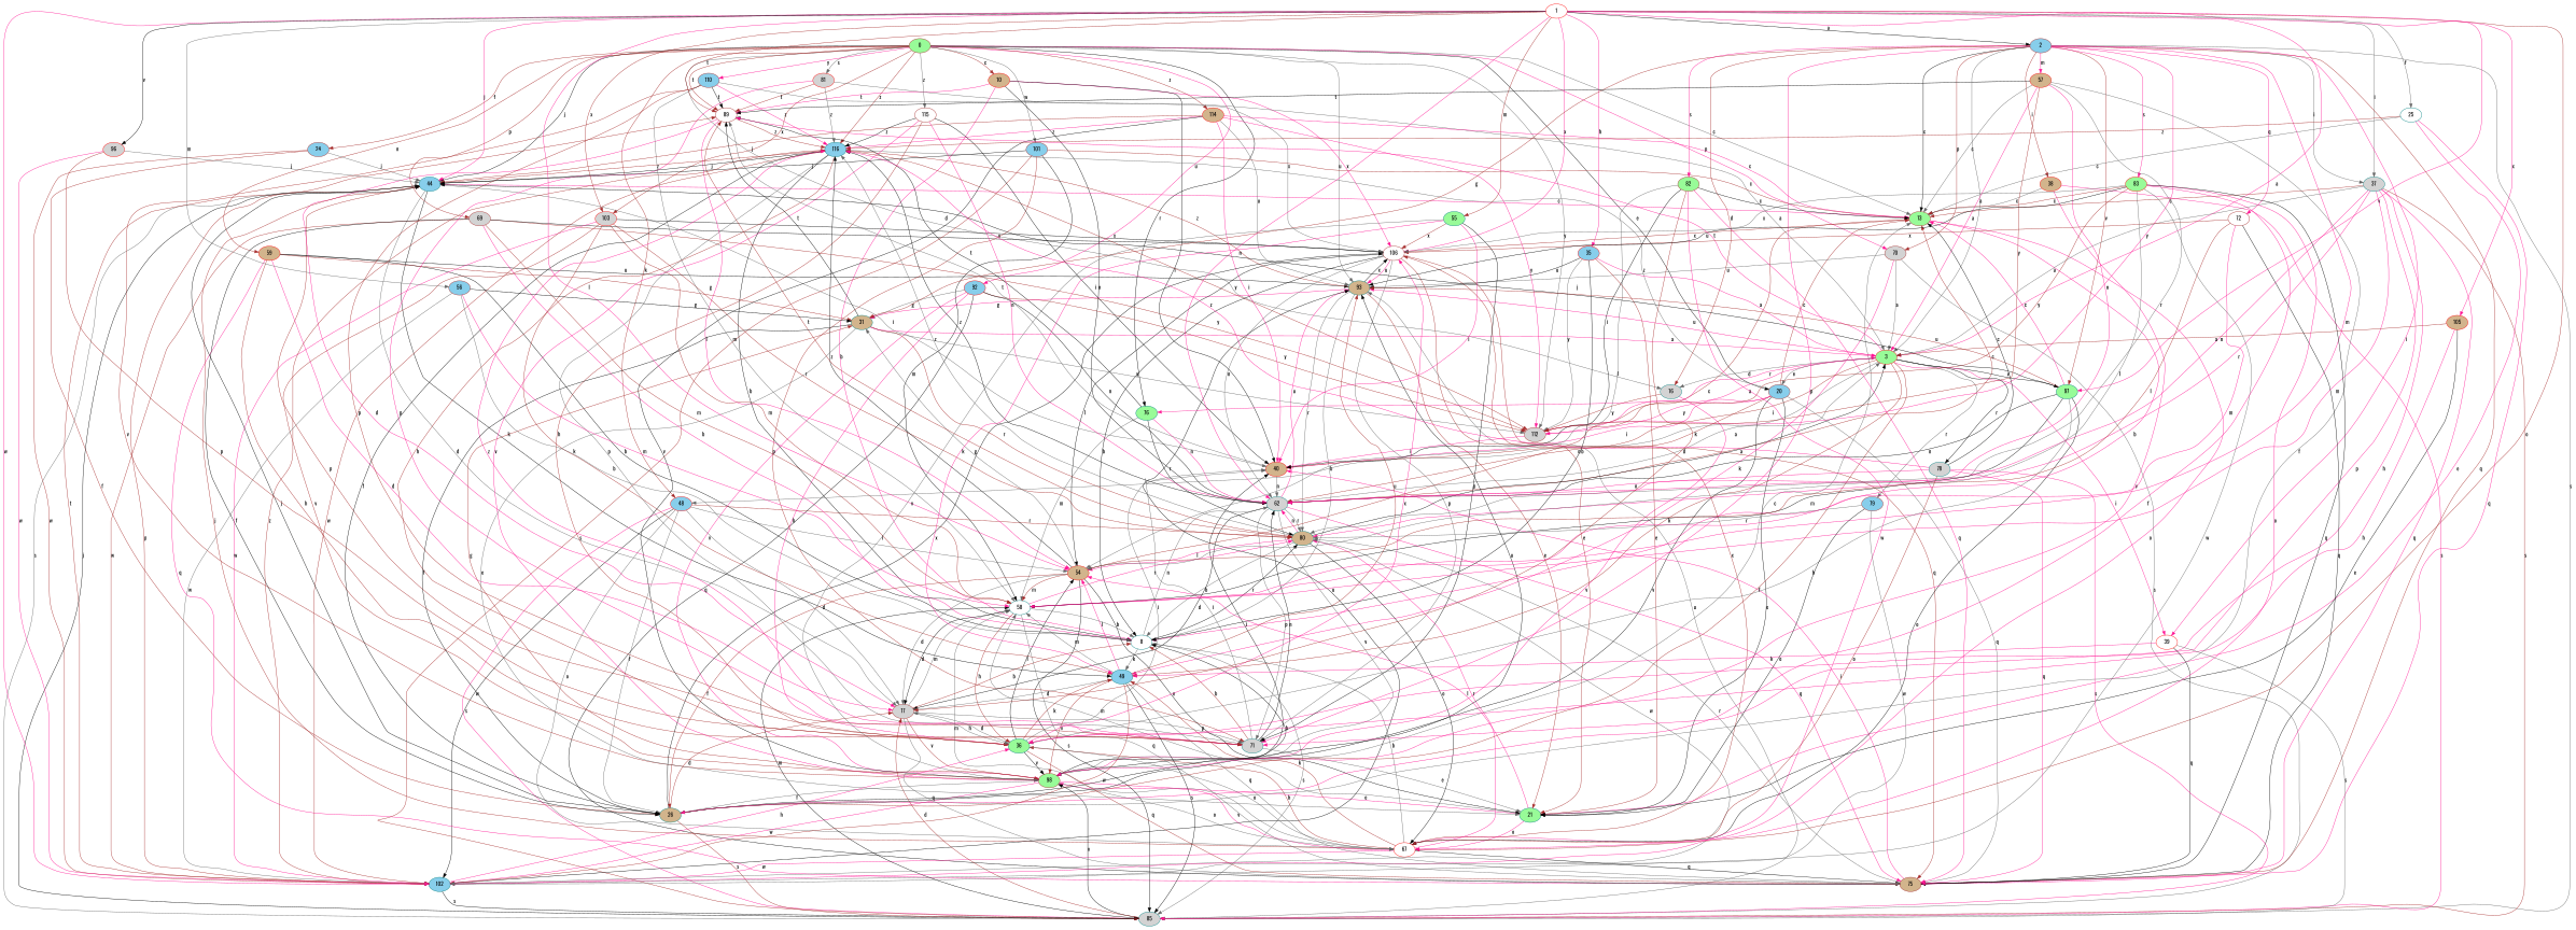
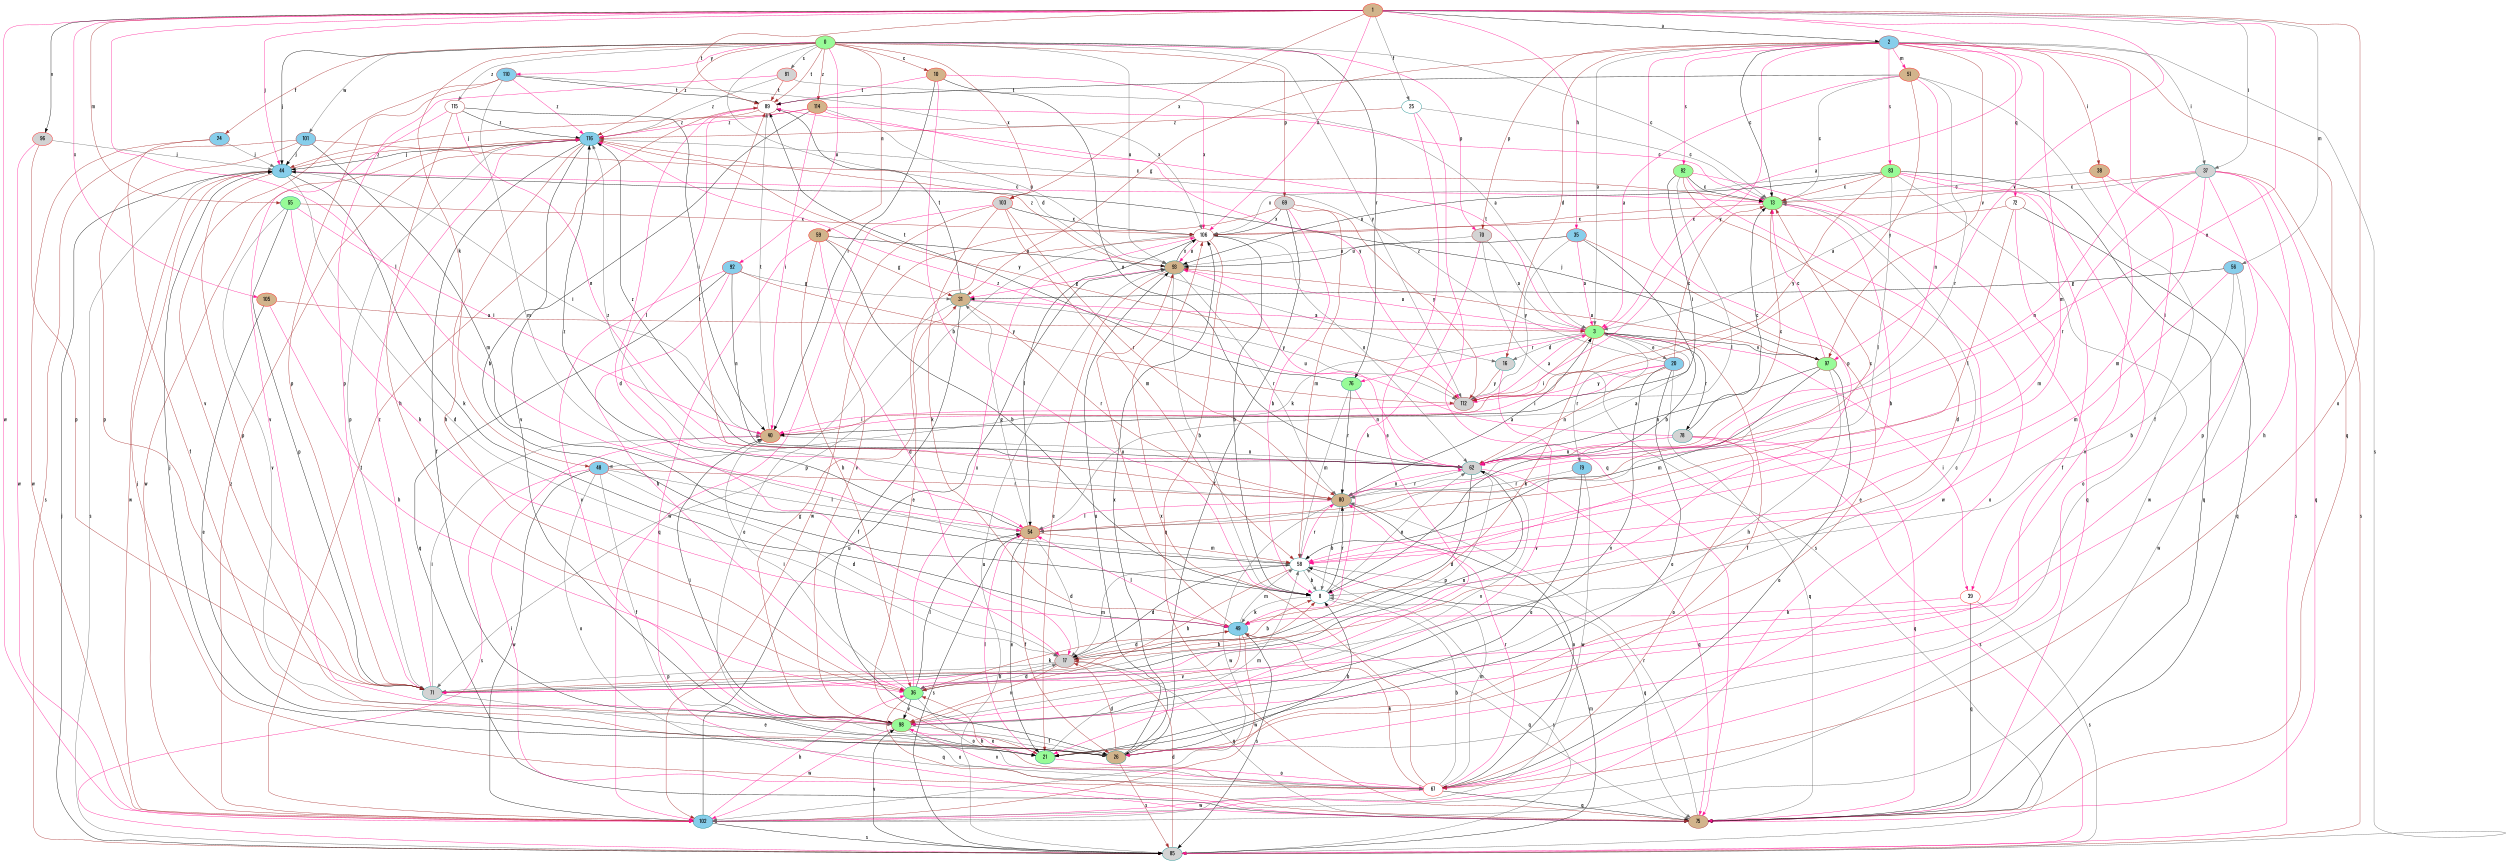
  strict digraph {
    fontname=Oswald
    node [color=teal fillcolor=tan fontname=Oswald style=filled]
    edge [color=deeppink fontname=Oswald]
    0 [color=brown fillcolor=palegreen]
    10 [color=red]
    13 [color=brown fillcolor=palegreen]
    16 [fillcolor=lightgrey]
    20 [color=brown fillcolor=skyblue]
    24 [color=brown fillcolor=skyblue]
    44 [fillcolor=skyblue]
    48 [color=red fillcolor=skyblue]
    59 [color=red]
    69 [color=brown fillcolor=lightgrey]
    70 [color=brown fillcolor=lightgrey]
    76 [fillcolor=palegreen]
    81 [color=red fillcolor=lightgrey]
    89 [color=brown fillcolor=white]
    92 [color=red fillcolor=skyblue]
    93
    101 [color=brown fillcolor=skyblue]
    103 [color=red fillcolor=lightgrey]
    110 [color=brown fillcolor=skyblue]
    112 [color=brown fillcolor=lightgrey]
    114 [color=red]
    115 [color=brown fillcolor=white]
    116 [fillcolor=skyblue]
    62 [fillcolor=lightgrey]
    106 [color=brown fillcolor=white]
    40 [color=red]
    8 [fillcolor=white]
    67 [color=red fillcolor=white]
    98 [color=brown fillcolor=palegreen]
    75 [color=brown]
    21 [fillcolor=palegreen]
    102 [fillcolor=skyblue]
    26
    71 [fillcolor=lightgrey]
    85 [fillcolor=lightgrey]
    49 [fillcolor=skyblue]
    17 [color=brown fillcolor=lightgrey]
    54 [color=red]
    80
    31
    36 [fillcolor=palegreen]
    58 [fillcolor=white]
    3 [color=red fillcolor=palegreen]
-   1 [color=red fillcolor=white]
+   1 [color=red]
    2 [color=brown fillcolor=skyblue]
    25 [fillcolor=white]
    35 [color=red fillcolor=skyblue]
    37 [fillcolor=lightgrey]
    55 [fillcolor=palegreen]
    56 [color=brown fillcolor=skyblue]
    96 [color=red fillcolor=lightgrey]
-   97 [fillcolor=palegreen]
+   97 [color=brown fillcolor=palegreen]
    105 [color=red]
    38 [color=red]
    39 [color=red fillcolor=white]
    57 [color=red]
    72 [color=brown fillcolor=white]
    82 [color=brown fillcolor=palegreen]
    83 [color=red fillcolor=palegreen]
    78 [fillcolor=lightgrey]
    79 [color=brown fillcolor=skyblue]
    0 -> 10 [color=brown label=c]
    0 -> 13 [color=gray40 label=c]
    0 -> 16 [color=gray40 label=d]
-   0 -> 20 [color=black label=e]
    0 -> 24 [color=brown label=f]
    0 -> 44 [color=black label=j]
    0 -> 48 [color=brown label=k]
    0 -> 59 [color=brown label=n]
    0 -> 69 [color=brown label=p]
    0 -> 70 [label=p]
    0 -> 76 [color=black label=r]
    0 -> 81 [color=gray40 label=s]
    0 -> 89 [color=brown label=t]
    0 -> 92 [label=u]
    0 -> 93 [color=gray40 label=u]
    0 -> 101 [color=gray40 label=w]
    0 -> 103 [color=brown label=x]
    0 -> 110 [label=y]
    0 -> 112 [color=gray40 label=y]
    0 -> 114 [color=brown label=z]
    0 -> 115 [color=gray40 label=z]
    0 -> 116 [color=brown label=z]
    10 -> 89 [label=t]
    10 -> 62 [color=black label=n]
    10 -> 106 [label=x]
    10 -> 40 [color=black label=i]
    10 -> 8 [label=b]
    13 -> 106 [color=brown label=x]
    13 -> 8 [label=b]
    13 -> 67 [label=o]
    16 -> 112 [color=brown label=y]
    16 -> 98 [label=v]
    20 -> 13 [color=brown label=c]
    20 -> 112 [label=y]
    20 -> 116 [color=gray40 label=z]
    20 -> 62 [color=brown label=n]
    20 -> 40 [label=i]
    20 -> 98 [color=black label=v]
    20 -> 75 [color=gray40 label=q]
    20 -> 21 [color=black label=e]
    24 -> 44 [color=gray40 label=j]
    24 -> 102 [color=brown label=w]
    24 -> 26 [color=brown label=f]
    44 -> 13 [label=c]
    44 -> 116 [color=brown label=z]
    44 -> 40 [color=gray40 label=i]
-   44 -> 102 [color=brown label=p]
+   44 -> 102 [color=brown label=w]
    44 -> 71 [color=brown label=p]
    44 -> 85 [color=gray40 label=s]
    44 -> 49 [color=black label=k]
    44 -> 17 [color=gray40 label=d]
    48 -> 67 [color=gray40 label=o]
    48 -> 102 [color=black label=w]
    48 -> 26 [color=gray40 label=f]
    48 -> 85 [label=s]
    48 -> 17 [color=gray40 label=d]
    48 -> 54 [color=gray40 label=l]
    48 -> 80 [color=brown label=r]
    59 -> 93 [color=black label=u]
    59 -> 8 [color=black label=b]
    59 -> 75 [label=q]
    59 -> 17 [label=d]
    59 -> 31 [color=brown label=g]
    59 -> 36 [color=brown label=h]
    69 -> 112 [color=brown label=y]
    69 -> 106 [color=black label=x]
    69 -> 8 [label=b]
    69 -> 102 [color=brown label=w]
    69 -> 26 [color=black label=f]
    69 -> 58 [color=brown label=m]
    70 -> 93 [color=gray40 label=u]
    70 -> 85 [color=gray40 label=s]
    70 -> 49 [label=k]
    70 -> 3 [color=gray40 label=a]
    76 -> 89 [color=black label=t]
    76 -> 62 [label=n]
    76 -> 80 [color=black label=r]
    76 -> 58 [color=gray40 label=m]
    81 -> 89 [color=brown label=t]
    81 -> 116 [color=gray40 label=z]
    81 -> 71 [label=p]
    81 -> 3 [color=gray40 label=a]
    89 -> 116 [color=brown label=z]
    89 -> 17 [label=d]
    89 -> 54 [label=l]
    92 -> 112 [color=brown label=y]
    92 -> 62 [color=black label=n]
    92 -> 98 [label=v]
    92 -> 75 [color=black label=q]
    92 -> 31 [color=gray40 label=g]
    92 -> 36 [label=h]
    93 -> 116 [color=brown label=z]
    93 -> 106 [color=black label=x]
    93 -> 8 [color=gray40 label=b]
    93 -> 21 [color=brown label=e]
    93 -> 80 [color=gray40 label=r]
    93 -> 31 [label=g]
    101 -> 13 [color=brown label=c]
    101 -> 44 [color=black label=j]
    101 -> 71 [color=brown label=p]
    101 -> 85 [color=brown label=s]
    101 -> 58 [color=black label=m]
    103 -> 106 [color=black label=x]
    103 -> 98 [color=brown label=v]
    103 -> 102 [label=w]
    103 -> 49 [color=brown label=k]
    103 -> 80 [color=brown label=r]
    103 -> 58 [color=brown label=m]
    110 -> 89 [color=black label=t]
    110 -> 116 [label=z]
    110 -> 106 [color=gray40 label=x]
    110 -> 98 [color=brown label=v]
    110 -> 71 [color=brown label=p]
    110 -> 58 [color=gray40 label=m]
    112 -> 40 [label=i]
    112 -> 3 [label=a]
    114 -> 13 [label=c]
    114 -> 44 [color=brown label=j]
    114 -> 93 [color=gray40 label=u]
    114 -> 112 [label=y]
    114 -> 116 [label=z]
    114 -> 40 [label=i]
    114 -> 98 [color=black label=v]
    115 -> 116 [color=black label=z]
    115 -> 62 [label=n]
    115 -> 40 [color=black label=i]
    115 -> 98 [label=v]
    115 -> 36 [color=brown label=h]
    116 -> 44 [color=black label=j]
    116 -> 112 [color=brown label=y]
    116 -> 8 [color=black label=b]
    116 -> 102 [color=brown label=w]
    116 -> 26 [color=black label=f]
    116 -> 71 [color=gray40 label=p]
    116 -> 36 [color=brown label=h]
    62 -> 13 [color=brown label=c]
    62 -> 93 [label=u]
    62 -> 116 [color=black label=z]
    62 -> 98 [color=gray40 label=v]
    62 -> 75 [label=q]
    62 -> 71 [color=gray40 label=p]
    62 -> 17 [color=black label=d]
    62 -> 80 [color=gray40 label=r]
    62 -> 3 [color=gray40 label=a]
    106 -> 93 [label=u]
    106 -> 62 [color=gray40 label=n]
    106 -> 8 [color=black label=b]
    106 -> 75 [color=brown label=q]
    106 -> 21 [color=brown label=e]
    106 -> 71 [color=gray40 label=p]
    106 -> 54 [color=black label=l]
    40 -> 89 [color=gray40 label=t]
    40 -> 62 [color=gray40 label=n]
    8 -> 62 [color=gray40 label=n]
    8 -> 85 [color=gray40 label=s]
    8 -> 49 [color=gray40 label=k]
    8 -> 80 [color=black label=r]
    67 -> 44 [color=brown label=j]
    67 -> 106 [color=brown label=x]
    67 -> 8 [color=gray40 label=b]
    67 -> 98 [label=v]
    67 -> 75 [color=black label=q]
    67 -> 102 [label=w]
    67 -> 49 [color=brown label=k]
    67 -> 80 [label=r]
    67 -> 36 [color=brown label=h]
    67 -> 58 [color=gray40 label=m]
    98 -> 13 [color=gray40 label=c]
    98 -> 40 [color=black label=i]
    98 -> 67 [color=gray40 label=o]
    98 -> 21 [label=e]
    98 -> 102 [label=w]
    98 -> 26 [color=gray40 label=f]
    98 -> 31 [color=brown label=g]
    75 -> 40 [label=i]
    75 -> 80 [color=gray40 label=r]
    21 -> 67 [label=o]
    21 -> 54 [label=l]
    21 -> 58 [color=gray40 label=m]
    102 -> 89 [color=brown label=t]
    102 -> 93 [color=black label=u]
    102 -> 116 [color=brown label=z]
    102 -> 85 [color=black label=s]
    102 -> 36 [label=h]
    26 -> 44 [color=black label=j]
    26 -> 93 [color=black label=u]
    26 -> 106 [color=black label=x]
    26 -> 8 [color=black label=b]
    26 -> 85 [color=brown label=s]
    26 -> 17 [color=brown label=d]
    71 -> 116 [label=z]
    71 -> 62 [color=black label=n]
    71 -> 40 [color=gray40 label=i]
    71 -> 8 [color=brown label=b]
    71 -> 21 [color=gray40 label=e]
    85 -> 44 [color=black label=j]
    85 -> 93 [color=gray40 label=u]
    85 -> 98 [color=black label=v]
    85 -> 17 [color=brown label=d]
    85 -> 58 [color=black label=m]
    49 -> 93 [color=brown label=u]
    49 -> 98 [color=brown label=v]
    49 -> 75 [color=gray40 label=q]
    49 -> 102 [color=brown label=w]
    49 -> 85 [color=black label=s]
    49 -> 17 [color=gray40 label=d]
    49 -> 54 [label=l]
    49 -> 58 [color=gray40 label=m]
    17 -> 8 [color=brown label=b]
    17 -> 98 [color=brown label=v]
    17 -> 75 [color=gray40 label=q]
    17 -> 71 [color=gray40 label=p]
    17 -> 36 [color=gray40 label=h]
    17 -> 58 [color=gray40 label=m]
    54 -> 13 [color=brown label=c]
    54 -> 116 [color=black label=z]
    54 -> 21 [color=black label=e]
    54 -> 26 [color=brown label=f]
    54 -> 85 [color=black label=s]
    54 -> 17 [color=gray40 label=d]
    54 -> 31 [color=gray40 label=g]
    54 -> 58 [color=brown label=m]
    80 -> 89 [color=brown label=t]
    80 -> 116 [color=gray40 label=z]
    80 -> 62 [label=n]
    80 -> 8 [color=gray40 label=b]
    80 -> 67 [color=black label=o]
    80 -> 102 [color=gray40 label=w]
    80 -> 54 [label=l]
    80 -> 3 [color=black label=a]
    31 -> 89 [color=black label=t]
    31 -> 112 [color=gray40 label=y]
    31 -> 21 [color=gray40 label=e]
    31 -> 26 [color=black label=f]
    31 -> 80 [color=brown label=r]
    31 -> 3 [label=a]
    36 -> 106 [label=x]
    36 -> 40 [color=gray40 label=i]
    36 -> 67 [color=gray40 label=o]
    36 -> 98 [color=black label=v]
    36 -> 75 [color=brown label=q]
    36 -> 49 [color=brown label=k]
    36 -> 17 [color=gray40 label=d]
    36 -> 54 [color=black label=l]
    58 -> 8 [color=gray40 label=b]
    58 -> 75 [color=gray40 label=q]
    58 -> 17 [color=black label=d]
    58 -> 80 [label=r]
    58 -> 36 [color=brown label=h]
    3 -> 16 [color=gray40 label=d]
    3 -> 20 [color=gray40 label=e]
    3 -> 48 [color=gray40 label=k]
    3 -> 76 [label=r]
    3 -> 89 [label=t]
    3 -> 93 [label=u]
    3 -> 40 [color=brown label=i]
    3 -> 26 [color=brown label=f]
    3 -> 49 [color=brown label=k]
    3 -> 97 [color=black label=v]
    3 -> 39 [label=i]
    3 -> 78 [color=black label=r]
    3 -> 79 [color=gray40 label=r]
    1 -> 44 [label=j]
    1 -> 89 [color=brown label=t]
    1 -> 103 [color=brown label=x]
    1 -> 62 [label=n]
    1 -> 106 [label=x]
    1 -> 67 [color=brown label=o]
    1 -> 102 [label=w]
    1 -> 54 [label=l]
    1 -> 3 [label=a]
    1 -> 2 [color=black label=a]
    1 -> 25 [color=gray40 label=f]
    1 -> 35 [label=h]
    1 -> 37 [color=gray40 label=i]
    1 -> 55 [color=brown label=m]
    1 -> 56 [color=gray40 label=m]
    1 -> 96 [color=black label=v]
    1 -> 97 [label=v]
    1 -> 105 [label=x]
    2 -> 13 [color=black label=c]
    2 -> 16 [color=brown label=d]
    2 -> 70 [color=brown label=p]
    2 -> 112 [label=y]
    2 -> 75 [color=brown label=q]
    2 -> 71 [label=p]
    2 -> 85 [color=gray40 label=s]
    2 -> 31 [color=brown label=g]
    2 -> 58 [label=m]
    2 -> 3 [color=gray40 label=a]
    2 -> 37 [color=gray40 label=i]
    2 -> 97 [color=brown label=v]
    2 -> 38 [color=brown label=i]
    2 -> 39 [label=i]
    2 -> 57 [label=m]
    2 -> 72 [label=q]
    2 -> 82 [label=s]
    2 -> 83 [label=s]
    25 -> 13 [color=gray40 label=c]
    25 -> 116 [color=brown label=z]
    25 -> 75 [label=q]
    25 -> 21 [label=e]
    35 -> 93 [color=black label=u]
    35 -> 112 [color=gray40 label=y]
    35 -> 8 [color=black label=b]
    35 -> 21 [color=brown label=e]
    35 -> 3 [label=a]
    37 -> 13 [color=brown label=c]
    37 -> 62 [label=n]
    37 -> 75 [label=q]
    37 -> 71 [label=p]
    37 -> 85 [color=brown label=s]
    37 -> 80 [label=r]
    37 -> 36 [label=h]
    37 -> 58 [label=m]
    37 -> 3 [color=gray40 label=a]
    55 -> 106 [color=brown label=x]
    55 -> 40 [label=i]
    55 -> 98 [color=gray40 label=v]
    55 -> 71 [color=black label=p]
    55 -> 49 [label=k]
    56 -> 8 [color=gray40 label=b]
    56 -> 102 [color=gray40 label=w]
    56 -> 31 [color=black label=g]
    56 -> 58 [label=m]
    96 -> 44 [color=gray40 label=j]
    96 -> 102 [label=w]
    96 -> 71 [color=brown label=p]
    97 -> 13 [label=c]
    97 -> 44 [color=black label=j]
    97 -> 93 [color=brown label=u]
    97 -> 62 [color=black label=n]
    97 -> 67 [color=black label=o]
    97 -> 36 [color=gray40 label=h]
    97 -> 58 [color=black label=m]
    105 -> 21 [color=black label=e]
    105 -> 36 [label=h]
    105 -> 3 [color=brown label=a]
    38 -> 13 [color=gray40 label=c]
    38 -> 98 [label=v]
    38 -> 85 [label=s]
    39 -> 75 [color=black label=q]
    39 -> 85 [color=gray40 label=s]
    39 -> 49 [label=k]
    57 -> 13 [color=gray40 label=c]
    57 -> 89 [color=black label=t]
    57 -> 112 [color=brown label=y]
    57 -> 62 [label=n]
    57 -> 26 [color=gray40 label=f]
    57 -> 80 [color=gray40 label=r]
    57 -> 3 [label=a]
    72 -> 106 [color=brown label=x]
    72 -> 75 [color=black label=q]
    72 -> 54 [color=brown label=l]
    72 -> 58 [label=m]
    82 -> 13 [color=black label=c]
    82 -> 40 [color=black label=i]
    82 -> 75 [label=q]
    82 -> 102 [label=w]
    82 -> 17 [color=brown label=d]
    82 -> 54 [color=gray40 label=l]
    83 -> 13 [color=brown label=c]
    83 -> 93 [color=black label=u]
    83 -> 112 [color=brown label=y]
    83 -> 106 [color=gray40 label=x]
    83 -> 67 [label=o]
    83 -> 75 [color=black label=q]
    83 -> 102 [color=gray40 label=w]
    83 -> 26 [label=f]
    83 -> 54 [color=gray40 label=l]
    78 -> 13 [color=black label=c]
    78 -> 116 [label=z]
    78 -> 62 [label=n]
    78 -> 67 [color=brown label=o]
    78 -> 75 [label=q]
    78 -> 85 [label=s]
    79 -> 21 [color=black label=e]
    79 -> 102 [color=gray40 label=w]
    79 -> 80 [color=gray40 label=r]
  }
